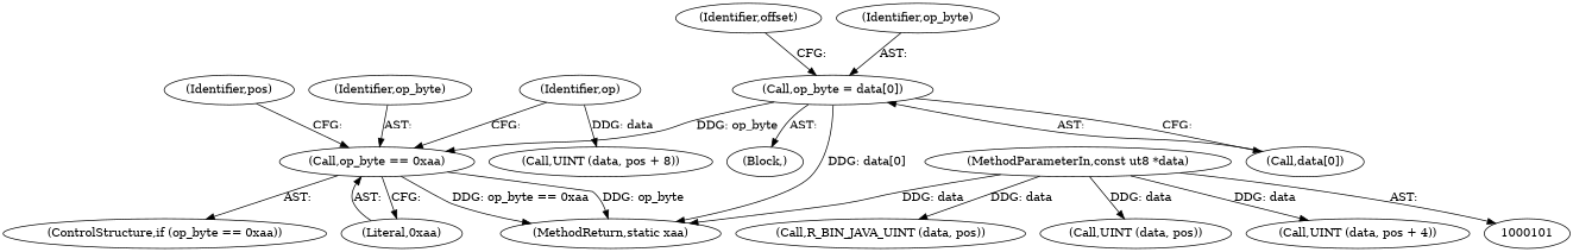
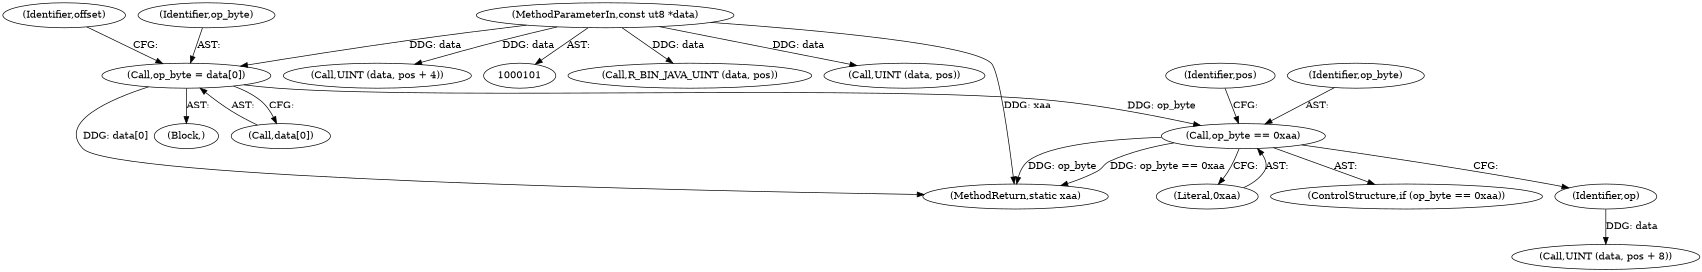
  digraph {
    n1 [label="(Call,op_byte = data[0])"]
    n2 [label="(Call,op_byte == 0xaa)"]
    n3 [label="(MethodReturn,static xaa)"]
    n4 [label="(Block,)"]
    n5 [label="(Call,data[0])"]
    n6 [label="(Literal,0xaa)"]
    n7 [label="(ControlStructure,if (op_byte == 0xaa))"]
    n8 [label="(MethodParameterIn,const ut8 *data)"]
    n9 [label="(Call,R_BIN_JAVA_UINT (data, pos))"]
    n10 [label="(Call,UINT (data, pos))"]
    n11 [label="(Call,UINT (data, pos + 4))"]
    1000101
    n13 [label="(Call,UINT (data, pos + 8))"]
    n14 [label="(Identifier,op_byte)"]
    n15 [label="(Identifier,op)"]
    n16 [label="(Identifier,offset)"]
    n17 [label="(Identifier,pos)"]
    n18 [label="(Identifier,op_byte)"]
    n1 -> n2 [label="DDG: op_byte"]
    n1 -> n3 [label="DDG: data[0]"]
    n1 -> n4 [label="AST: "]
    n1 -> n5 [label="CFG: "]
    n2 -> n3 [label="DDG: op_byte"]
    n2 -> n3 [label="DDG: op_byte == 0xaa"]
    n2 -> n6 [label="CFG: "]
    n2 -> n7 [label="AST: "]
    n5 -> n1 [label="AST: "]
    n6 -> n2 [label="AST: "]
-   n8 -> n3 [label="DDG: data"]
+   n8 -> n1 [label="DDG: data"]
+   n8 -> n3 [label="DDG: xaa"]
    n8 -> n9 [label="DDG: data"]
    n8 -> n10 [label="DDG: data"]
    n8 -> n11 [label="DDG: data"]
    n8 -> 1000101 [label="AST: "]
    n14 -> n2 [label="AST: "]
-   n15 -> n2 [label="CFG: "]
+   n2 -> n15 [label="CFG: "]
    n15 -> n13 [label="DDG: data"]
    n16 -> n1 [label="CFG: "]
    n17 -> n2 [label="CFG: "]
    n18 -> n1 [label="AST: "]
  }
